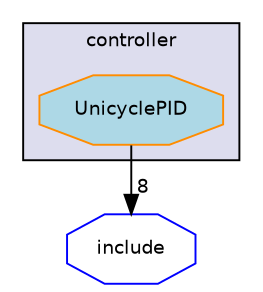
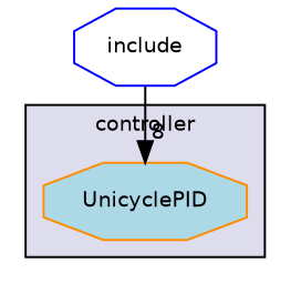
  digraph {
    compound=true
    node [fontname=Helvetica fontsize=10 shape=octagon style=filled]
    n1 [fillcolor=lightblue label=UnicyclePID pencolor=black color=darkorange]
    n2 [color=blue fillcolor=white label=include]
    subgraph cluster_1 {
      bgcolor="#ddddee"
      fontname=Helvetica
      fontsize=10
      label=controller
      pencolor=black
      n1
    }
-   n1 -> n2 [headlabel=8 labeldistance=1.5 labelfontname=Helvetica labelfontsize=10]
+   n2 -> n1 [headlabel=8 labeldistance=1.5 labelfontname=Helvetica labelfontsize=10]
  }
